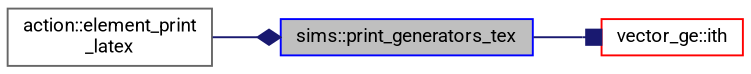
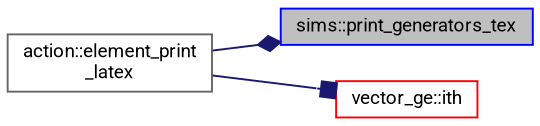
  digraph {
    fontname=Roboto
    rankdir=LR
    node [fillcolor=white fontname=Roboto fontsize=10 shape=record style=filled]
    edge [color=midnightblue fontname=Roboto fontsize=10 labelfontname=Helvetica labelfontsize=10 style=solid]
    n1 [color=blue fillcolor=grey75 fontcolor=black height=0.2 label="sims::print_generators_tex" width=0.4]
    n2 [color=red height=0.2 label="vector_ge::ith" width=0.4]
    n3 [color=gray40 height=0.2 label="action::element_print\l_latex" width=0.4]
-   n1 -> n2 [arrowhead=box]
+   n3 -> n2 [arrowhead=box]
    n3 -> n1 [arrowhead=diamond]
  }
